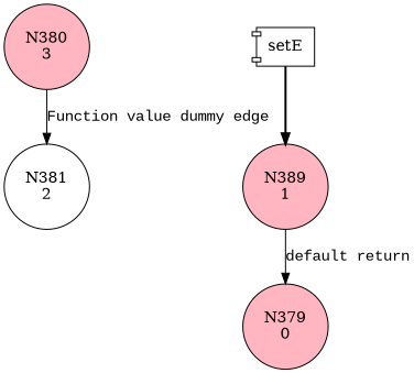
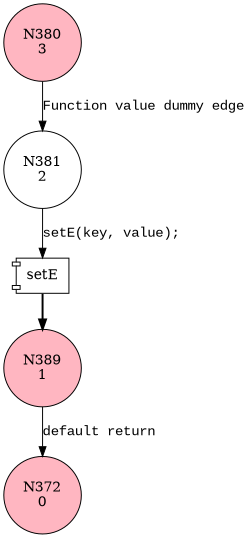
  digraph {
    node [fillcolor=lightpink shape=circle style=filled]
    edge [fontname="Courier New" style=solid]
    n1 [label="N380\n3"]
    n2 [fillcolor=white label="N381\n2"]
    n3 [fillcolor=white label=setE shape=component]
    n4 [label="N389\n1"]
-   n5 [label="N379\n0"]
+   n5 [label="N372\n0"]
    n1 -> n2 [label="Function value dummy edge"]
+   n2 -> n3 [label="setE(key, value);"]
    n3 -> n4 [style=bold]
    n4 -> n5 [label="default return"]
  }
